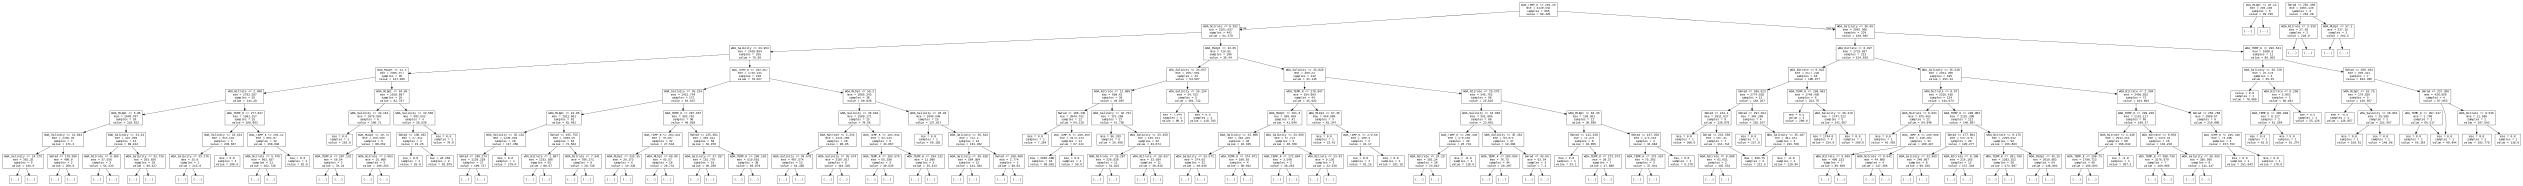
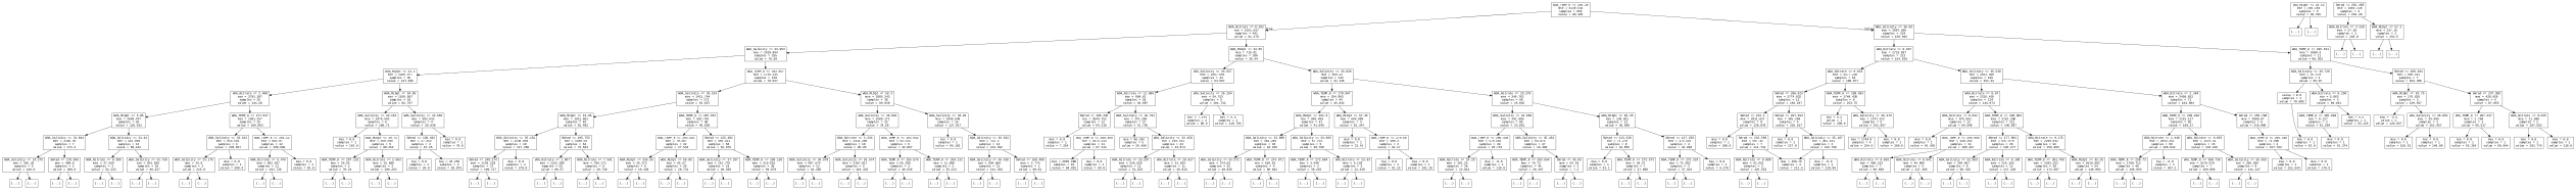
  digraph {
    fontname="Liberation Mono"
    node [fontname="Liberation Mono" shape=box]
    edge [fontname="Liberation Mono"]
    n1 [label="WOA_TEMP_K <= 294.36\nmse = 4130.643\nsamples = 665\nvalue = 90.425"]
    n2 [label="WOA_Nitrate <= 8.392\nmse = 2161.037\nsamples = 441\nvalue = 61.379"]
    n3 [label="WOA_Salinity <= 36.69\nmse = 2887.306\nsamples = 224\nvalue = 150.045"]
    n4 [label="WOA_Salinity <= 33.953\nmse = 2428.894\nsamples = 255\nvalue = 79.99"]
    n5 [label="WOA_MLDpt <= 32.65\nmse = 716.01\nsamples = 186\nvalue = 36.44"]
    n6 [label="WOA_Nitrate <= 0.027\nmse = 2723.587\nsamples = 213\nvalue = 154.629"]
    n7 [label="WOA_TEMP_K <= 296.531\nmse = 1088.6\nsamples = 11\nvalue = 89.303"]
    n8 [label="WOA_MLDpt <= 33.5\nmse = 3206.077\nsamples = 45\nvalue = 127.306"]
    n9 [label="WOA_TEMP_K <= 292.667\nmse = 1736.145\nsamples = 210\nvalue = 70.527"]
    n10 [label="WOA_Salinity <= 34.657\nmse = 1067.601\nsamples = 44\nvalue = 54.507"]
    n11 [label="WOA_Salinity <= 33.828\nmse = 489.24\nsamples = 142\nvalue = 31.145"]
    n12 [label="WOA_Nitrate <= 2.408\nmse = 2792.287\nsamples = 35\nvalue = 141.28"]
    n13 [label="WOA_MLDpt <= 64.05\nmse = 1918.897\nsamples = 10\nvalue = 82.767"]
    n14 [label="WOA_Salinity <= 35.234\nmse = 1421.744\nsamples = 172\nvalue = 63.037"]
    n15 [label="WOA_MLDpt <= 59.3\nmse = 1885.343\nsamples = 38\nvalue = 99.938"]
    n16 [label="WOA_MLDpt <= 5.85\nmse = 2648.707\nsamples = 20\nvalue = 118.622"]
    n17 [label="WOA_TEMP_K <= 277.637\nmse = 1581.257\nsamples = 15\nvalue = 168.863"]
    n18 [label="WOA_Salinity <= 32.161\nmse = 1076.502\nsamples = 6\nvalue = 100.71"]
    n19 [label="WOA_Salinity <= 32.565\nmse = 582.632\nsamples = 4\nvalue = 28.938"]
    n20 [label="WOA_Salinity <= 31.844\nmse = 2356.36\nsamples = 7\nvalue = 171.2"]
    n21 [label="WOA_Salinity <= 31.44\nmse = 422.069\nsamples = 13\nvalue = 89.412"]
    n22 [label="WOA_Salinity <= 33.424\nmse = 955.556\nsamples = 3\nvalue = 236.667"]
    n23 [label="WOA_TEMP_K <= 291.12\nmse = 882.07\nsamples = 12\nvalue = 158.692"]
    n24 [label="WOA_Salinity <= 24.275\nmse = 381.25\nsamples = 5\nvalue = 149.0"]
    n25 [label="SWrad <= 178.386\nmse = 400.0\nsamples = 2\nvalue = 260.0"]
    n26 [label="WOA_Nitrate <= 0.309\nmse = 37.556\nsamples = 3\nvalue = 54.333"]
    n27 [label="WOA_Salinity <= 33.739\nmse = 203.656\nsamples = 10\nvalue = 96.427"]
    n28 [label="(...)"]
    n29 [label="(...)"]
    n30 [label="(...)"]
    n31 [label="(...)"]
    n32 [label="(...)"]
    n33 [label="(...)"]
    n34 [label="(...)"]
    n35 [label="(...)"]
    n36 [label="WOA_Salinity <= 33.176\nmse = 25.0\nsamples = 2\nvalue = 215.0"]
    n37 [label="mse = 0.0\nsamples = 1\nvalue = 280.0"]
    n38 [label="WOA_Nitrate <= 5.479\nmse = 602.637\nsamples = 11\nvalue = 162.729"]
    n39 [label="mse = 0.0\nsamples = 1\nvalue = 82.0"]
    n40 [label="(...)"]
    n41 [label="(...)"]
    n42 [label="(...)"]
    n43 [label="(...)"]
    n44 [label="mse = 0.0\nsamples = 1\nvalue = 163.0"]
    n45 [label="WOA_MLDpt <= 39.75\nmse = 360.586\nsamples = 5\nvalue = 88.252"]
    n46 [label="SWrad <= 138.492\nmse = 27.452\nsamples = 3\nvalue = 15.25"]
    n47 [label="mse = 0.0\nsamples = 1\nvalue = 70.0"]
    n48 [label="WOA_TEMP_K <= 287.132\nmse = 56.54\nsamples = 2\nvalue = 70.24"]
    n49 [label="WOA_Nitrate <= 2.063\nmse = 15.809\nsamples = 3\nvalue = 106.263"]
    n50 [label="(...)"]
    n51 [label="(...)"]
    n52 [label="(...)"]
    n53 [label="(...)"]
    n54 [label="mse = 0.0\nsamples = 1\nvalue = 20.0"]
    n55 [label="mse = 24.256\nsamples = 2\nvalue = 82.875"]
    n56 [label="WOA_MLDpt <= 19.85\nmse = 1911.601\nsamples = 82\nvalue = 81.492"]
    n57 [label="WOA_TEMP_K <= 287.657\nmse = 582.762\nsamples = 90\nvalue = 48.859"]
    n58 [label="WOA_Salinity <= 36.692\nmse = 1509.171\nsamples = 23\nvalue = 78.56"]
    n59 [label="WOA_Salinity <= 36.46\nmse = 1049.649\nsamples = 15\nvalue = 127.017"]
    n60 [label="WOA_Salinity <= 35.151\nmse = 2249.949\nsamples = 18\nvalue = 117.359"]
    n61 [label="SWrad <= 195.755\nmse = 1489.59\nsamples = 64\nvalue = 73.564"]
    n62 [label="WOA_TEMP_K <= 283.423\nmse = 70.387\nsamples = 32\nvalue = 27.534"]
    n63 [label="SWrad <= 125.481\nmse = 466.511\nsamples = 58\nvalue = 61.076"]
    n64 [label="SWrad <= 248.274\nmse = 1139.228\nsamples = 17\nvalue = 109.727"]
    n65 [label="mse = 0.0\nsamples = 1\nvalue = 270.0"]
    n66 [label="WOA_Nitrate <= 1.067\nmse = 1232.036\nsamples = 55\nvalue = 80.67"]
    n67 [label="WOA_Nitrate <= 7.941\nmse = 786.271\nsamples = 9\nvalue = 28.738"]
    n68 [label="(...)"]
    n69 [label="(...)"]
    n70 [label="(...)"]
    n71 [label="(...)"]
    n72 [label="(...)"]
    n73 [label="(...)"]
    n74 [label="WOA_MLDpt <= 335.35\nmse = 26.273\nsamples = 6\nvalue = 19.329"]
    n75 [label="WOA_MLDpt <= 69.85\nmse = 65.57\nsamples = 26\nvalue = 28.731"]
    n76 [label="WOA_Salinity <= 37.257\nmse = 151.776\nsamples = 19\nvalue = 49.268"]
    n77 [label="WOA_TEMP_K <= 290.193\nmse = 519.691\nsamples = 39\nvalue = 69.879"]
    n78 [label="(...)"]
    n79 [label="(...)"]
    n80 [label="(...)"]
    n81 [label="(...)"]
    n82 [label="(...)"]
    n83 [label="(...)"]
    n84 [label="(...)"]
    n85 [label="(...)"]
    n86 [label="WOA_Nitrate <= 3.334\nmse = 1431.388\nsamples = 18\nvalue = 90.95"]
    n87 [label="WOA_TEMP_K <= 293.942\nmse = 93.543\nsamples = 5\nvalue = 43.867"]
    n88 [label="mse = 0.0\nsamples = 1\nvalue = 69.103"]
    n89 [label="WOA_Salinity <= 36.624\nmse = 752.2\nsamples = 14\nvalue = 133.452"]
    n90 [label="WOA_Salinity <= 36.578\nmse = 487.574\nsamples = 13\nvalue = 81.485"]
    n91 [label="WOA_Salinity <= 35.574\nmse = 3187.817\nsamples = 5\nvalue = 119.345"]
    n92 [label="WOA_TEMP_K <= 293.576\nmse = 65.298\nsamples = 3\nvalue = 49.636"]
    n93 [label="WOA_TEMP_K <= 294.132\nmse = 11.096\nsamples = 2\nvalue = 35.213"]
    n94 [label="(...)"]
    n95 [label="(...)"]
    n96 [label="(...)"]
    n97 [label="(...)"]
    n98 [label="(...)"]
    n99 [label="(...)"]
    n100 [label="(...)"]
    n101 [label="(...)"]
    n102 [label="WOA_Salinity <= 36.618\nmse = 584.504\nsamples = 12\nvalue = 141.364"]
    n103 [label="SWrad <= 168.488\nmse = 2.774\nsamples = 2\nvalue = 98.64"]
    n104 [label="(...)"]
    n105 [label="(...)"]
    n106 [label="(...)"]
    n107 [label="(...)"]
    n108 [label="WOA_Nitrate <= 12.609\nmse = 898.42\nsamples = 39\nvalue = 49.087"]
    n109 [label="WOA_Salinity <= 35.154\nmse = 54.753\nsamples = 5\nvalue = 101.742"]
    n110 [label="WOA_TEMP_K <= 278.847\nmse = 534.803\nsamples = 44\nvalue = 45.022"]
    n111 [label="WOA_Nitrate <= 25.276\nmse = 346.762\nsamples = 98\nvalue = 25.025"]
    n112 [label="SWrad <= 106.135\nmse = 2044.752\nsamples = 12\nvalue = 64.118"]
    n113 [label="WOA_Salinity <= 32.761\nmse = 175.268\nsamples = 27\nvalue = 41.755"]
    n114 [label="mse = 7.344\nsamples = 4\nvalue = 98.9"]
    n115 [label="mse = 0.0\nsamples = 1\nvalue = 118.793"]
    n116 [label="mse = 0.0\nsamples = 1\nvalue = 7.254"]
    n117 [label="WOA_TEMP_K <= 280.469\nmse = 1973.233\nsamples = 11\nvalue = 67.111"]
    n118 [label="mse = 96.333\nsamples = 5\nvalue = 26.498"]
    n119 [label="WOA_Salinity <= 33.458\nmse = 149.411\nsamples = 22\nvalue = 43.874"]
    n120 [label="mse = 2065.688\nsamples = 10\nvalue = 68.061"]
    n121 [label="mse = 0.0\nsamples = 1\nvalue = 50.0"]
    n122 [label="WOA_Nitrate <= 25.207\nmse = 228.928\nsamples = 11\nvalue = 51.822"]
    n123 [label="WOA_Nitrate <= 28.627\nmse = 33.024\nsamples = 11\nvalue = 38.816"]
    n124 [label="(...)"]
    n125 [label="(...)"]
    n126 [label="(...)"]
    n127 [label="(...)"]
    n128 [label="WOA_MLDpt <= 151.6\nmse = 360.459\nsamples = 41\nvalue = 41.049"]
    n129 [label="WOA_MLDpt <= 67.35\nmse = 664.989\nsamples = 3\nvalue = 81.347"]
    n130 [label="WOA_Salinity <= 34.083\nmse = 341.905\nsamples = 86\nvalue = 23.061"]
    n131 [label="WOA_MLDpt <= 84.35\nmse = 138.931\nsamples = 12\nvalue = 39.698"]
    n132 [label="WOA_Salinity <= 33.808\nmse = 381.238\nsamples = 36\nvalue = 43.335"]
    n133 [label="WOA_Salinity <= 33.666\nmse = 67.754\nsamples = 5\nvalue = 28.708"]
    n134 [label="mse = 0.0\nsamples = 1\nvalue = 22.41"]
    n135 [label="WOA_TEMP_K <= 279.68\nmse = 100.4\nsamples = 2\nvalue = 91.17"]
    n136 [label="WOA_Salinity <= 33.572\nmse = 374.03\nsamples = 32\nvalue = 40.846"]
    n137 [label="WOA_TEMP_K <= 274.071\nmse = 108.92\nsamples = 4\nvalue = 60.042"]
    n138 [label="WOA_TEMP_K <= 272.884\nmse = 3.548\nsamples = 2\nvalue = 38.262"]
    n139 [label="WOA_Nitrate <= 23.93\nmse = 9.136\nsamples = 3\nvalue = 22.339"]
    n140 [label="(...)"]
    n141 [label="(...)"]
    n142 [label="(...)"]
    n143 [label="(...)"]
    n144 [label="(...)"]
    n145 [label="(...)"]
    n146 [label="(...)"]
    n147 [label="(...)"]
    n148 [label="mse = 0.0\nsamples = 1\nvalue = 81.15"]
    n149 [label="mse = 0.0\nsamples = 1\nvalue = 101.19"]
    n150 [label="WOA_TEMP_K <= 280.438\nmse = 579.581\nsamples = 39\nvalue = 26.741"]
    n151 [label="WOA_Salinity <= 35.461\nmse = 84.874\nsamples = 47\nvalue = 19.484"]
    n152 [label="SWrad <= 113.338\nmse = 71.278\nsamples = 8\nvalue = 43.855"]
    n153 [label="SWrad <= 147.258\nmse = 175.543\nsamples = 4\nvalue = 33.984"]
    n154 [label="WOA_Nitrate <= 24.29\nmse = 281.24\nsamples = 38\nvalue = 23.013"]
    n155 [label="mse = -0.0\nsamples = 1\nvalue = 110.0"]
    n156 [label="WOA_TEMP_K <= 283.694\nmse = 76.73\nsamples = 44\nvalue = 20.207"]
    n157 [label="SWrad <= 45.65\nmse = 63.54\nsamples = 3\nvalue = 7.2"]
    n158 [label="(...)"]
    n159 [label="(...)"]
    n160 [label="(...)"]
    n161 [label="(...)"]
    n162 [label="(...)"]
    n163 [label="(...)"]
    n164 [label="mse = 0.0\nsamples = 1\nvalue = 33.1"]
    n165 [label="WOA_TEMP_K <= 273.573\nmse = 38.37\nsamples = 7\nvalue = 47.888"]
    n166 [label="WOA_TEMP_K <= 273.324\nmse = 75.302\nsamples = 3\nvalue = 37.941"]
    n167 [label="mse = 0.0\nsamples = 1\nvalue = 6.278"]
    n168 [label="(...)"]
    n169 [label="(...)"]
    n170 [label="(...)"]
    n171 [label="(...)"]
    n172 [label="WOA_Nitrate <= 0.023\nmse = 4177.228\nsamples = 18\nvalue = 190.077"]
    n173 [label="WOA_Salinity <= 35.548\nmse = 2461.309\nsamples = 195\nvalue = 151.34"]
    n174 [label="WOA_Salinity <= 36.728\nmse = 25.578\nsamples = 4\nvalue = 65.25"]
    n175 [label="SWrad <= 189.104\nmse = 994.531\nsamples = 7\nvalue = 813.356"]
    n176 [label="SWrad <= 286.623\nmse = 2774.032\nsamples = 12\nvalue = 163.267"]
    n177 [label="WOA_TEMP_K <= 298.593\nmse = 1748.438\nsamples = 6\nvalue = 253.75"]
    n178 [label="WOA_Nitrate <= 0.07\nmse = 2316.418\nsamples = 124\nvalue = 144.073"]
    n179 [label="WOA_Nitrate <= 2.304\nmse = 2450.652\nsamples = 71\nvalue = 164.804"]
    n180 [label="SWrad <= 212.1\nmse = 2011.627\nsamples = 8\nvalue = 138.879"]
    n181 [label="SWrad <= 297.394\nmse = 345.206\nsamples = 4\nvalue = 216.107"]
    n182 [label="mse = 0.0\nvalue = 1\nvalue = 290.0"]
    n183 [label="WOA_Salinity <= 36.379\nmse = 1747.222\nsamples = 5\nvalue = 241.667"]
    n184 [label="mse = 0.0\nsamples = 1\nvalue = 200.0"]
    n185 [label="SWrad <= 233.569\nmse = 507.41\nsamples = 7\nvalue = 111.714"]
    n186 [label="mse = 0.0\nsamples = 1\nvalue = 227.8"]
    n187 [label="WOA_Salinity <= 35.187\nmse = 381.431\nsamples = 3\nvalue = 213.768"]
    n188 [label="WOA_Nitrate <= 0.008\nmse = 61.651\nsamples = 2\nvalue = 135.552"]
    n189 [label="mse = 468.75\nsamples = 2\nvalue = 212.5"]
    n190 [label="(...)"]
    n191 [label="(...)"]
    n192 [label="WOA_MLDpt <= 28.55\nmse = 304.104\nsamples = 5\nvalue = 99.795"]
    n193 [label="(...)"]
    n194 [label="(...)"]
    n195 [label="mse = -0.0\nsamples = 1\nvalue = 218.84"]
    n196 [label="mse = 1744.0\nsamples = 4\nvalue = 234.0"]
    n197 [label="mse = 0.0\nsamples = 1\nvalue = 280.0"]
    n198 [label="WOA_Nitrate <= 0.031\nmse = 675.562\nsamples = 12\nvalue = 94.948"]
    n199 [label="WOA_TEMP_K <= 296.063\nmse = 2191.208\nsamples = 112\nvalue = 149.887"]
    n200 [label="WOA_TEMP_K <= 299.228\nmse = 2151.117\nsamples = 65\nvalue = 160.27"]
    n201 [label="SWrad <= 256.788\nmse = 2889.67\nsamples = 6\nvalue = 218.086"]
    n202 [label="mse = 0.0\nsamples = 1\nvalue = 45.455"]
    n203 [label="WOA_TEMP_K <= 299.988\nmse = 448.203\nsamples = 11\nvalue = 100.447"]
    n204 [label="SWrad <= 177.801\nmse = 647.979\nsamples = 20\nvalue = 120.277"]
    n205 [label="WOA_Nitrate <= 0.175\nmse = 2299.042\nsamples = 92\nvalue = 156.803"]
    n206 [label="WOA_Nitrate <= 0.039\nmse = 406.223\nsamples = 7\nvalue = 89.668"]
    n207 [label="WOA_Nitrate <= 0.041\nmse = 44.689\nsamples = 4\nvalue = 117.386"]
    n208 [label="(...)"]
    n209 [label="(...)"]
    n210 [label="(...)"]
    n211 [label="(...)"]
    n212 [label="WOA_Salinity <= 32.969\nmse = 346.607\nsamples = 8\nvalue = 98.326"]
    n213 [label="WOA_Nitrate <= 0.109\nmse = 216.165\nsamples = 12\nvalue = 137.349"]
    n214 [label="WOA_TEMP_K <= 301.709\nmse = 2282.252\nsamples = 38\nvalue = 172.907"]
    n215 [label="WOA_MLDpt <= 43.25\nmse = 2019.683\nsamples = 54\nvalue = 146.002"]
    n216 [label="(...)"]
    n217 [label="(...)"]
    n218 [label="(...)"]
    n219 [label="(...)"]
    n220 [label="(...)"]
    n221 [label="(...)"]
    n222 [label="(...)"]
    n223 [label="(...)"]
    n224 [label="WOA_Nitrate <= 1.449\nmse = 2043.351\nsamples = 50\nvalue = 168.842"]
    n225 [label="WOA_Nitrate <= 0.053\nmse = 1476.31\nsamples = 15\nvalue = 132.216"]
    n226 [label="WOA_TEMP_K <= 296.349\nmse = 74.886\nsamples = 2\nvalue = 157.762"]
    n227 [label="WOA_TEMP_K <= 298.73\nmse = 1798.713\nsamples = 49\nvalue = 166.893"]
    n228 [label="mse = -0.0\nsamples = 1\nvalue = 307.2"]
    n229 [label="WOA_TEMP_K <= 300.736\nmse = 1578.979\nsamples = 7\nvalue = 169.086"]
    n230 [label="WOA_Salinity <= 36.355\nmse = 196.956\nsamples = 8\nvalue = 111.147"]
    n231 [label="(...)"]
    n232 [label="(...)"]
    n233 [label="(...)"]
    n234 [label="(...)"]
    n235 [label="(...)"]
    n236 [label="(...)"]
    n237 [label="mse = 0.0\nsamples = 1\nvalue = 151.643"]
    n238 [label="mse = 0.0\nsamples = 1\nvalue = 170.0"]
    n239 [label="SWrad <= 281.468\nmse = 1085.138\nsamples = 4\nvalue = 254.28"]
    n240 [label="WOA_Nitrate <= 3.339\nmse = 27.38\nsamples = 2\nvalue = 228.8"]
    n241 [label="WOA_MLDpt <= 57.2\nmse = 237.16\nsamples = 2\nvalue = 292.5"]
    n242 [label="(...)"]
    n243 [label="(...)"]
    n244 [label="(...)"]
    n245 [label="(...)"]
    n246 [label="value = 0.0\nsamples = 1\nvalue = 70.009"]
    n247 [label="WOA_Nitrate <= 0.296\nmse = 5.863\nsamples = 3\nvalue = 60.491"]
    n248 [label="WOA_MLDpt <= 53.75\nmse = 176.626\nsamples = 3\nvalue = 139.657"]
    n249 [label="SWrad <= 237.206\nmse = 428.956\nsamples = 4\nvalue = 87.055"]
    n250 [label="WOA_TEMP_K <= 295.099\nmse = 0.127\nsamples = 2\nvalue = 61.564"]
    n251 [label="mse = 0.0\nsamples = 1\nvalue = 55.126"]
    n252 [label="mse = 0.0\nsamples = 1\nvalue = 62.0"]
    n253 [label="mse = 0.0\nsamples = 1\nvalue = 61.274"]
-   n254 [label="mse = -0.0\nsamples = 1\nvalue = 126.857"]
+   n254 [label="mse = -0.0\nvalue = 1\nvalue = 126.857"]
    n255 [label="WOA_Salinity <= 36.851\nmse = 25.585\nsamples = 2\nvalue = 152.457"]
    n256 [label="WOA_TEMP_K <= 297.337\nmse = 2.706\nsamples = 2\nvalue = 66.517"]
    n257 [label="WOA_Nitrate <= 0.535\nmse = 11.588\nsamples = 2\nvalue = 107.593"]
    n258 [label="mse = 0.0\nsamples = 1\nvalue = 159.61"]
    n259 [label="mse = 0.0\nsamples = 1\nvalue = 148.88"]
    n260 [label="mse = 0.0\nsamples = 1\nvalue = 65.354"]
    n261 [label="mse = 0.0\nsamples = 1\nvalue = 68.844"]
    n262 [label="mse = 0.0\nsamples = 1\nvalue = 102.779"]
    n263 [label="mse = 0.0\nsamples = 1\nvalue = 110.0"]
    n1 -> n2 [headlabel=True labelangle=45 labeldistance=2.5]
    n1 -> n3 [headlabel=False labelangle=-45 labeldistance=2.5]
    n2 -> n4
    n2 -> n5
    n3 -> n6
    n3 -> n7
    n4 -> n8
    n4 -> n9
    n5 -> n10
    n5 -> n11
    n6 -> n172
    n6 -> n173
    n7 -> n174
    n7 -> n175
    n8 -> n12
    n8 -> n13
    n9 -> n14
    n9 -> n15
    n10 -> n108
    n10 -> n109
    n11 -> n110
    n11 -> n111
    n12 -> n16
    n12 -> n17
    n13 -> n18
    n13 -> n19
    n14 -> n56
    n14 -> n57
    n15 -> n58
    n15 -> n59
    n16 -> n20
    n16 -> n21
    n17 -> n22
    n17 -> n23
    n18 -> n44
    n18 -> n45
    n19 -> n46
    n19 -> n47
    n20 -> n24
    n20 -> n25
    n21 -> n26
    n21 -> n27
    n22 -> n36
    n22 -> n37
    n23 -> n38
    n23 -> n39
    n24 -> n28
    n24 -> n29
    n25 -> n30
    n25 -> n31
    n26 -> n32
    n26 -> n33
    n27 -> n34
    n27 -> n35
    n36 -> n40
    n36 -> n41
    n38 -> n42
    n38 -> n43
    n45 -> n48
    n45 -> n49
    n46 -> n54
    n46 -> n55
    n48 -> n50
    n48 -> n51
    n49 -> n52
    n49 -> n53
    n56 -> n60
    n56 -> n61
    n57 -> n62
    n57 -> n63
    n58 -> n86
    n58 -> n87
    n59 -> n88
    n59 -> n89
    n60 -> n64
    n60 -> n65
    n61 -> n66
    n61 -> n67
    n62 -> n74
    n62 -> n75
    n63 -> n76
    n63 -> n77
    n64 -> n68
    n64 -> n69
    n66 -> n70
    n66 -> n71
    n67 -> n72
    n67 -> n73
    n74 -> n78
    n74 -> n79
    n75 -> n80
    n75 -> n81
    n76 -> n82
    n76 -> n83
    n77 -> n84
    n77 -> n85
    n86 -> n90
    n86 -> n91
    n87 -> n92
    n87 -> n93
    n89 -> n102
    n89 -> n103
    n90 -> n94
    n90 -> n95
    n91 -> n96
    n91 -> n97
    n92 -> n98
    n92 -> n99
    n93 -> n100
    n93 -> n101
    n102 -> n104
    n102 -> n105
    n103 -> n106
    n103 -> n107
    n108 -> n112
    n108 -> n113
    n109 -> n114
    n109 -> n115
    n110 -> n128
    n110 -> n129
    n111 -> n130
    n111 -> n131
    n112 -> n116
    n112 -> n117
    n113 -> n118
    n113 -> n119
    n117 -> n120
    n117 -> n121
    n119 -> n122
    n119 -> n123
    n122 -> n124
    n122 -> n125
    n123 -> n126
    n123 -> n127
    n128 -> n132
    n128 -> n133
    n129 -> n134
    n129 -> n135
    n130 -> n150
    n130 -> n151
    n131 -> n152
    n131 -> n153
    n132 -> n136
    n132 -> n137
    n133 -> n138
    n133 -> n139
    n135 -> n148
    n135 -> n149
    n136 -> n140
    n136 -> n141
    n137 -> n142
    n137 -> n143
    n138 -> n144
    n138 -> n145
    n139 -> n146
    n139 -> n147
    n150 -> n154
    n150 -> n155
    n151 -> n156
    n151 -> n157
    n152 -> n164
    n152 -> n165
    n153 -> n166
    n153 -> n167
    n154 -> n158
    n154 -> n159
    n156 -> n160
    n156 -> n161
    n157 -> n162
    n157 -> n163
    n165 -> n168
    n165 -> n169
    n166 -> n170
    n166 -> n171
    n172 -> n176
    n172 -> n177
    n173 -> n178
    n173 -> n179
    n174 -> n246
    n174 -> n247
+   n175 -> n248
    n175 -> n249
    n176 -> n180
    n176 -> n181
    n177 -> n182
    n177 -> n183
    n178 -> n198
    n178 -> n199
    n179 -> n200
    n179 -> n201
    n180 -> n184
    n180 -> n185
    n181 -> n186
    n181 -> n187
    n183 -> n196
    n183 -> n197
    n185 -> n188
    n185 -> n189
    n187 -> n189
    n187 -> n195
    n188 -> n190
    n188 -> n191
    n192 -> n193
    n192 -> n194
    n198 -> n202
    n198 -> n203
    n199 -> n204
    n199 -> n205
    n200 -> n224
    n200 -> n225
    n201 -> n226
    n203 -> n206
    n203 -> n207
    n204 -> n212
    n204 -> n213
    n205 -> n214
    n205 -> n215
    n206 -> n208
    n206 -> n209
    n207 -> n210
    n207 -> n211
    n212 -> n216
    n212 -> n217
    n213 -> n218
    n213 -> n219
    n214 -> n220
    n214 -> n221
    n215 -> n222
    n215 -> n223
    n224 -> n227
    n224 -> n228
    n225 -> n229
    n225 -> n230
    n226 -> n237
    n226 -> n238
    n227 -> n231
    n227 -> n232
    n229 -> n233
    n229 -> n234
    n230 -> n235
    n230 -> n236
    n239 -> n240
    n239 -> n241
    n240 -> n242
    n240 -> n243
    n241 -> n244
    n241 -> n245
    n247 -> n250
    n247 -> n251
    n248 -> n254
    n248 -> n255
-   n249 -> n261
+   n249 -> n256
    n249 -> n257
-   n250 -> n252
+   n246 -> n252
    n250 -> n253
    n255 -> n258
    n255 -> n259
    n256 -> n260
    n256 -> n261
    n257 -> n262
    n257 -> n263
  }
